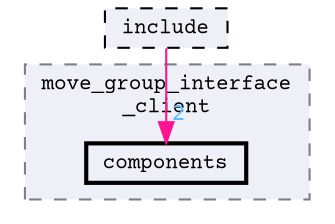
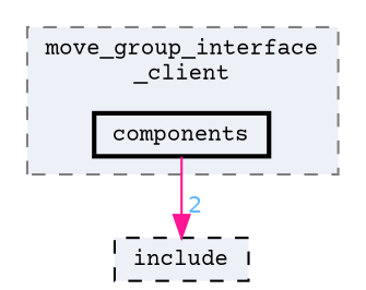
  digraph {
    compound=true
    fontname="Courier Prime"
    node [color=black fillcolor="#edf0f7" fontname="Courier Prime" fontsize=10 shape=box]
    n1 [height=0.2 label=components style="filled,bold" width=0.4]
    n2 [height=0.2 label=include style="filled,dashed" width=0.4]
    subgraph cluster_1 {
      bgcolor="#edf0f7"
      fontsize=10
      label="move_group_interface\l_client"
      pencolor=grey50
      style="filled,dashed"
      n1
    }
-   n2 -> n1 [color=deeppink fontcolor=steelblue1 fontname="Courier Prime" fontsize=10 headlabel=2 labeldistance=1.5 labelfontname=Helvetica labelfontsize=10]
+   n1 -> n2 [color=deeppink fontcolor=steelblue1 fontname="Courier Prime" fontsize=10 headlabel=2 labeldistance=1.5 labelfontname=Helvetica labelfontsize=10]
  }
